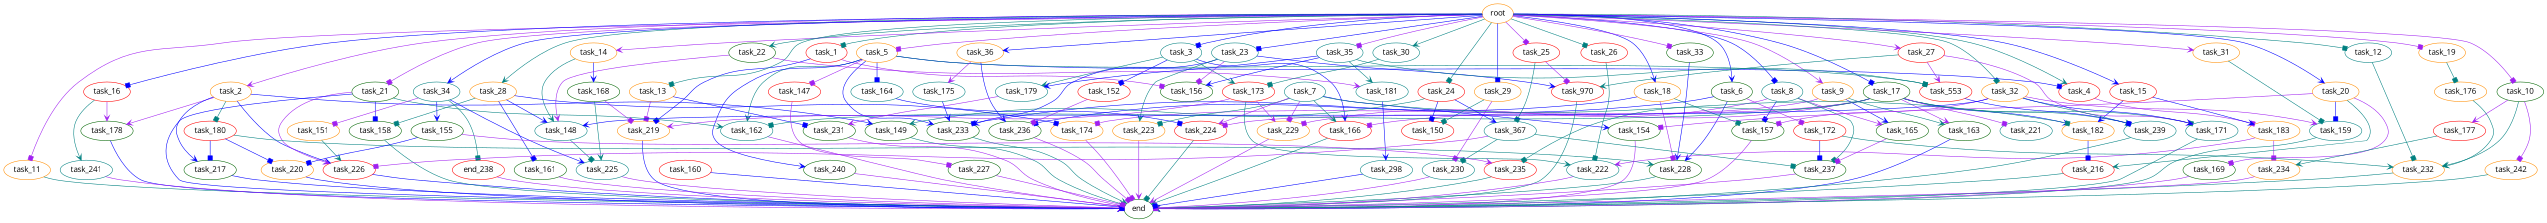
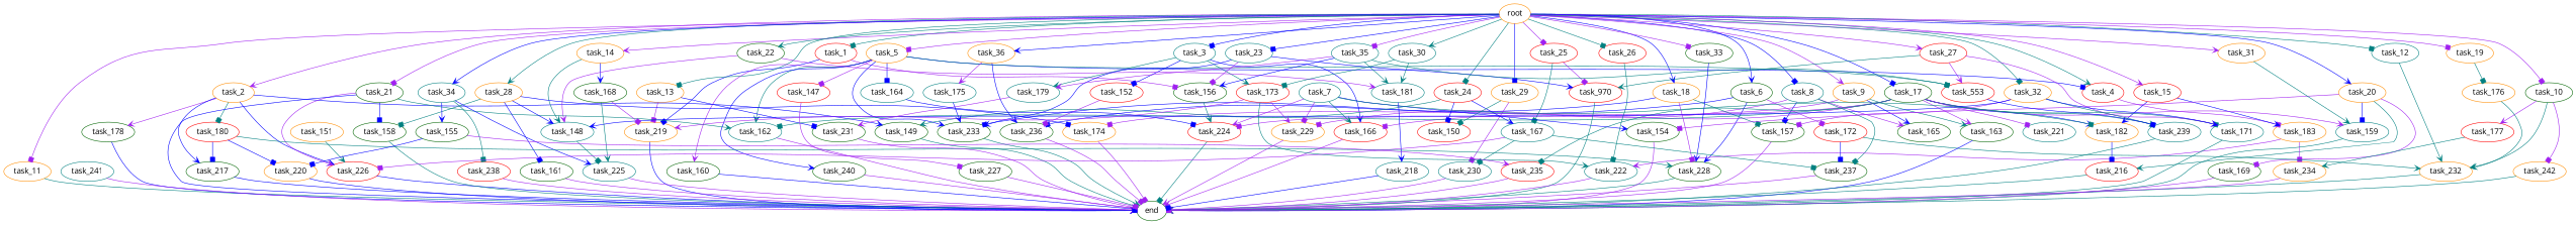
  digraph {
    fontname="Open Sans"
    node [color=darkorange fontname="Open Sans"]
    edge [arrowhead=box color=purple fontname="Open Sans"]
    task_1 [color=red]
    root
    task_2
    task_3 [color=teal]
    task_4 [color=red]
    task_5
    task_6 [color=darkgreen]
    task_8 [color=teal]
    task_9
    task_10 [color=darkgreen]
    task_11
    task_12 [color=teal]
    task_13
    task_14
    task_15 [color=red]
-   task_16 [color=red]
    task_17 [color=darkgreen]
    task_18
    task_19
    task_20
    task_21 [color=darkgreen]
    task_22 [color=darkgreen]
    task_23 [color=teal]
    task_24 [color=red]
    task_25 [color=red]
    task_26 [color=red]
    task_27 [color=red]
    task_28
    task_29
    task_30 [color=teal]
    task_31
    task_32
    task_33 [color=darkgreen]
    task_34 [color=teal]
    task_35 [color=teal]
    task_36
    task_156 [color=darkgreen]
    task_219
    task_149 [color=darkgreen]
    task_178 [color=darkgreen]
    task_180 [color=red]
    task_226 [color=red]
    task_217 [color=darkgreen]
    task_152 [color=red]
    task_166 [color=red]
    task_173 [color=red]
    task_179 [color=teal]
    task_183
    task_147 [color=red]
    n50 [color=red label=task_553]
-   task_160 [color=red]
+   task_160 [color=darkgreen]
    task_162 [color=teal]
    task_164 [color=teal]
    task_233 [color=darkgreen]
    task_240 [color=darkgreen]
    task_172 [color=red]
    task_228 [color=darkgreen]
    task_7 [color=teal]
    task_154 [color=darkgreen]
    task_182
-   task_223
    task_224 [color=red]
    task_229
    task_165 [color=darkgreen]
    task_157 [color=darkgreen]
    task_237 [color=darkgreen]
    task_163 [color=darkgreen]
    task_177 [color=red]
    task_232
    task_242
    end [color=darkgreen]
    task_231 [color=darkgreen]
    task_148 [color=teal]
    task_168 [color=darkgreen]
    task_241 [color=teal]
    task_239 [color=teal]
    task_159 [color=teal]
    task_171 [color=teal]
    task_174
    task_221 [color=teal]
    task_235 [color=red]
    task_236 [color=darkgreen]
    task_176
    task_169 [color=darkgreen]
    task_216 [color=red]
    task_158 [color=darkgreen]
    task_181 [color=teal]
    n88 [color=red label=task_970]
    task_150 [color=red]
-   task_167 [color=teal label=task_367]
+   task_167 [color=teal]
    task_222 [color=teal]
    task_161 [color=darkgreen]
    task_230 [color=teal]
    task_151
    task_155 [color=darkgreen]
    task_225 [color=teal]
-   task_238 [color=red label=end_238]
+   task_238 [color=red]
    task_175 [color=teal]
    task_220
    task_234
    task_227 [color=darkgreen]
-   task_218 [color=teal label=task_298]
+   task_218 [color=teal]
    task_1 -> task_156
    task_1 -> task_219 [color=blue]
    root -> task_1 [color=teal]
    root -> task_2 [arrowhead=vee]
    root -> task_3 [color=blue]
    root -> task_4 [arrowhead=vee color=teal]
    root -> task_5
    root -> task_6 [arrowhead=vee color=blue]
    root -> task_8 [color=blue]
    root -> task_9 [arrowhead=vee]
    root -> task_10
    root -> task_11
    root -> task_12 [color=teal]
    root -> task_13 [color=teal]
    root -> task_14 [arrowhead=vee]
-   root -> task_15 [arrowhead=vee color=blue]
-   root -> task_16 [color=blue]
+   root -> task_15 [arrowhead=vee]
    root -> task_17 [color=blue]
    root -> task_18 [arrowhead=vee color=blue]
    root -> task_19
    root -> task_20 [arrowhead=vee color=blue]
    root -> task_21
    root -> task_22 [arrowhead=vee color=teal]
    root -> task_23 [color=blue]
    root -> task_24 [color=teal]
    root -> task_25
    root -> task_26 [color=teal]
    root -> task_27 [arrowhead=vee]
    root -> task_28 [arrowhead=vee color=teal]
    root -> task_29 [color=blue]
    root -> task_30 [arrowhead=vee color=teal]
    root -> task_31 [arrowhead=vee]
    root -> task_32 [color=teal]
    root -> task_33
    root -> task_34 [arrowhead=vee color=blue]
    root -> task_35
    root -> task_36 [arrowhead=vee color=blue]
    task_2 -> task_149 [arrowhead=vee color=blue]
    task_2 -> task_178 [arrowhead=vee]
    task_2 -> task_180 [color=teal]
    task_2 -> task_226 [arrowhead=vee color=blue]
    task_2 -> task_217 [arrowhead=vee color=blue]
    task_3 -> task_152 [color=blue]
    task_3 -> task_166 [arrowhead=vee color=blue]
    task_3 -> task_173 [arrowhead=vee color=teal]
    task_3 -> task_179 [arrowhead=vee color=teal]
    task_4 -> task_183
    task_5 -> task_4 [color=blue]
    task_5 -> task_147
    task_5 -> n50 [color=teal]
+   task_5 -> task_160 [arrowhead=vee]
    task_5 -> task_162 [arrowhead=vee color=teal]
    task_5 -> task_164 [color=blue]
    task_5 -> task_233 [arrowhead=vee color=blue]
    task_5 -> task_240 [arrowhead=vee color=blue]
    task_6 -> task_233 [color=blue]
    task_6 -> task_172
    task_6 -> task_228 [arrowhead=vee color=blue]
    task_8 -> task_229
    task_8 -> task_165 [arrowhead=vee]
    task_8 -> task_157 [color=blue]
    task_8 -> task_237 [color=teal]
    task_9 -> task_224
    task_9 -> task_165 [arrowhead=vee color=blue]
    task_9 -> task_163 [arrowhead=vee color=teal]
    task_10 -> task_177 [arrowhead=vee]
    task_10 -> task_232 [arrowhead=vee color=teal]
    task_10 -> task_242
    task_11 -> end [arrowhead=vee color=teal]
-   task_12 -> task_232 [color=teal]
+   task_12 -> task_232 [arrowhead=vee color=teal]
    task_13 -> task_219
    task_13 -> task_231 [color=blue]
    task_14 -> task_148 [arrowhead=vee color=teal]
    task_14 -> task_168 [arrowhead=vee color=blue]
    task_15 -> task_183 [arrowhead=vee color=blue]
    task_15 -> task_182 [arrowhead=vee color=blue]
-   task_16 -> task_178 [arrowhead=vee]
-   task_16 -> task_241 [arrowhead=vee color=teal]
    task_17 -> task_166
    task_17 -> task_162 [color=teal]
    task_17 -> task_182 [arrowhead=vee color=blue]
    task_17 -> task_163 [arrowhead=vee]
    task_17 -> task_239 [arrowhead=vee color=teal]
-   task_32 -> task_159 [arrowhead=vee]
+   task_17 -> task_159 [arrowhead=vee]
    task_17 -> task_171 [color=teal]
    task_17 -> task_174
    task_17 -> task_221
    task_17 -> task_235 [color=teal]
    task_18 -> task_228
    task_18 -> task_157 [color=teal]
    task_18 -> task_236 [color=blue]
    task_19 -> task_176 [color=teal]
    task_20 -> task_154
    task_20 -> task_159 [color=blue]
    task_20 -> task_169
    task_20 -> task_216 [arrowhead=vee color=teal]
    task_21 -> task_226 [arrowhead=vee]
    task_21 -> task_162 [arrowhead=vee color=teal]
    task_21 -> end [arrowhead=vee color=blue]
    task_21 -> task_158 [color=blue]
    task_22 -> task_148 [arrowhead=vee]
    task_22 -> task_181 [arrowhead=vee]
    task_23 -> task_156
    task_23 -> task_233 [arrowhead=vee color=blue]
-   task_23 -> task_223 [arrowhead=vee color=teal]
    task_23 -> n88 [arrowhead=vee color=blue]
    task_24 -> task_149 [arrowhead=vee color=teal]
    task_24 -> task_150 [color=blue]
    task_24 -> task_167 [arrowhead=vee color=blue]
    task_25 -> n88
    task_25 -> task_167 [color=teal]
    task_26 -> task_222 [color=teal]
    task_27 -> n50 [arrowhead=vee]
    task_27 -> task_171 [arrowhead=vee]
    task_27 -> n88 [arrowhead=vee color=teal]
    task_28 -> task_148 [arrowhead=vee color=blue]
    task_28 -> task_174 [color=blue]
    task_28 -> task_158 [color=teal]
    task_28 -> task_161 [color=blue]
    task_29 -> task_150 [color=teal]
    task_29 -> task_230
    task_30 -> task_173 [color=teal]
-   task_31 -> task_159 [color=teal]
+   task_30 -> task_181 [arrowhead=vee color=teal]
+   task_31 -> task_159 [arrowhead=vee color=teal]
    task_32 -> task_157
    task_32 -> task_148 [arrowhead=vee color=blue]
    task_32 -> task_239 [color=teal]
    task_32 -> task_171 [arrowhead=vee color=blue]
    task_33 -> task_228 [arrowhead=vee color=blue]
-   task_34 -> task_151
    task_34 -> task_155 [arrowhead=vee color=blue]
    task_34 -> task_225 [arrowhead=vee color=blue]
    task_34 -> task_238 [color=teal]
    task_35 -> task_156 [arrowhead=vee color=blue]
-   task_35 -> task_179 [arrowhead=vee color=blue]
+   task_35 -> task_179 [arrowhead=vee]
    task_35 -> n50 [color=teal]
    task_35 -> task_181 [arrowhead=vee color=teal]
    task_36 -> task_236 [arrowhead=vee color=blue]
    task_36 -> task_175 [arrowhead=vee]
+   task_156 -> task_224 [arrowhead=vee color=teal]
    task_219 -> end [arrowhead=vee color=blue]
    task_149 -> end [arrowhead=vee color=teal]
    task_178 -> end [arrowhead=vee color=blue]
    task_180 -> task_217 [color=blue]
    task_180 -> task_228 [arrowhead=vee color=teal]
    task_180 -> task_220 [color=blue]
    task_226 -> end [arrowhead=vee color=blue]
    task_217 -> end [color=blue]
    task_152 -> task_236
-   task_166 -> end [arrowhead=vee color=teal]
+   task_166 -> end [arrowhead=vee]
    task_173 -> task_219 [arrowhead=vee]
    task_173 -> task_229 [arrowhead=vee]
    task_173 -> task_222 [arrowhead=vee color=teal]
    task_179 -> task_231 [arrowhead=vee]
    task_183 -> task_222 [arrowhead=vee]
    task_183 -> task_234
    task_147 -> task_227
    n50 -> task_239 [color=blue]
    task_160 -> end [color=blue]
    task_162 -> end
    task_164 -> task_224 [color=blue]
    task_233 -> end [arrowhead=vee color=teal]
    task_240 -> end
    task_172 -> task_237 [color=blue]
    task_172 -> task_232 [arrowhead=vee color=teal]
    task_228 -> end [arrowhead=vee color=teal]
    task_7 -> task_166 [arrowhead=vee color=teal]
    task_7 -> task_154 [arrowhead=vee color=blue]
    task_7 -> task_182 [color=teal]
-   task_7 -> task_223 [color=teal]
    task_7 -> task_224 [arrowhead=vee]
    task_7 -> task_229
    task_154 -> end [arrowhead=vee]
    task_182 -> task_216 [color=blue]
-   task_223 -> end [arrowhead=vee]
    task_224 -> end [color=teal]
    task_229 -> end [arrowhead=vee]
-   task_165 -> task_237
    task_157 -> end [arrowhead=vee]
    task_237 -> end
    task_163 -> end [arrowhead=vee color=blue]
    task_177 -> task_234 [arrowhead=vee color=teal]
    task_232 -> end [arrowhead=vee color=teal]
    task_242 -> end [color=teal]
    task_231 -> end [arrowhead=vee]
    task_148 -> task_225 [color=teal]
    task_168 -> task_219
    task_168 -> task_225 [arrowhead=vee color=teal]
    task_241 -> end
    task_239 -> end [color=teal]
    task_159 -> end [arrowhead=vee color=teal]
    task_171 -> end [color=teal]
    task_174 -> end
-   task_235 -> end [arrowhead=vee color=teal]
+   task_235 -> end [arrowhead=vee]
    task_236 -> end
    task_176 -> task_232 [arrowhead=vee color=teal]
    task_169 -> end [arrowhead=vee]
    task_216 -> end [color=teal]
    task_158 -> end [color=teal]
    task_181 -> task_218 [arrowhead=vee color=blue]
    n88 -> end [arrowhead=vee color=teal]
    task_167 -> task_226
    task_167 -> task_237 [color=teal]
    task_167 -> task_230 [color=teal]
    task_222 -> end
    task_161 -> end [arrowhead=vee]
    task_230 -> end
    task_151 -> task_226 [arrowhead=vee color=teal]
    task_155 -> task_235 [arrowhead=vee]
    task_155 -> task_220 [color=blue]
    task_225 -> end
    task_238 -> end [arrowhead=vee]
    task_175 -> task_233 [arrowhead=vee color=blue]
    task_220 -> end [color=blue]
    task_234 -> end
    task_227 -> end
    task_218 -> end [color=blue]
  }
